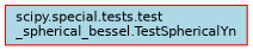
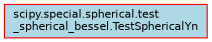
  digraph {
    rankdir=LR
-   n1 [color=red fillcolor=lightblue fontname=Helvetica fontsize=10 height=0.2 label="scipy.special.tests.test\l_spherical_bessel.TestSphericalYn" shape=box style=filled width=0.4]
+   n1 [color=red fillcolor=lightblue fontname=Helvetica fontsize=10 height=0.2 label="scipy.special.spherical.test\l_spherical_bessel.TestSphericalYn" shape=box style=filled width=0.4]
  }
